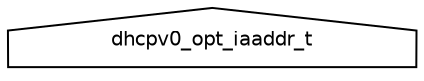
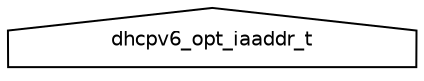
  digraph {
    rankdir=LR
-   n1 [color=black fillcolor=white fontname=Helvetica fontsize=10 height=0.2 label=dhcpv0_opt_iaaddr_t shape=house style=filled width=0.4]
+   n1 [color=black fillcolor=white fontname=Helvetica fontsize=10 height=0.2 label=dhcpv6_opt_iaaddr_t shape=house style=filled width=0.4]
  }
